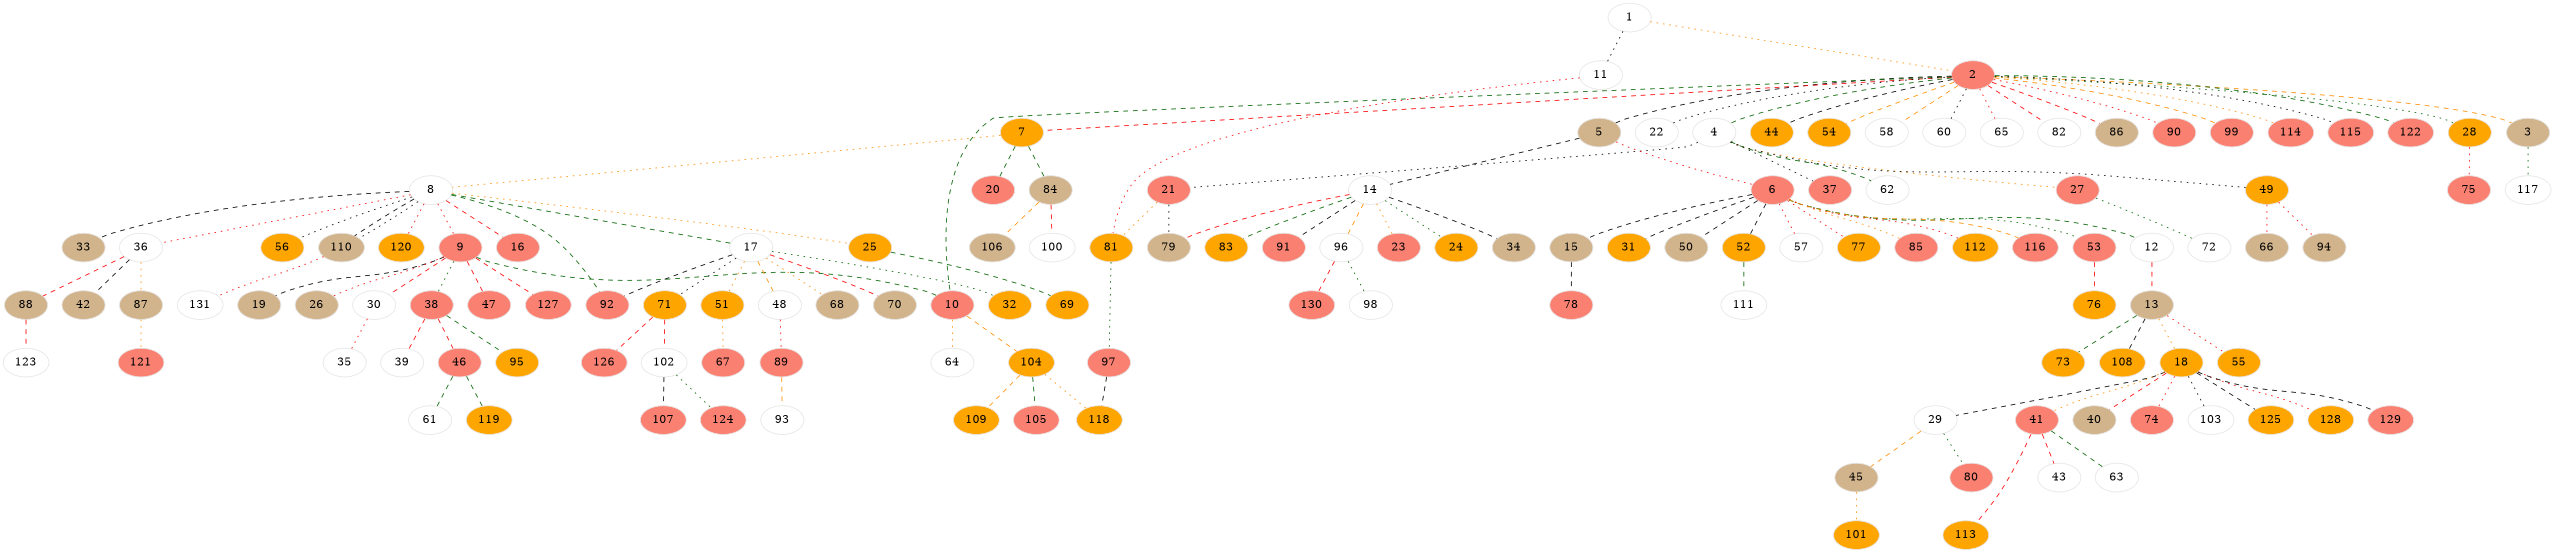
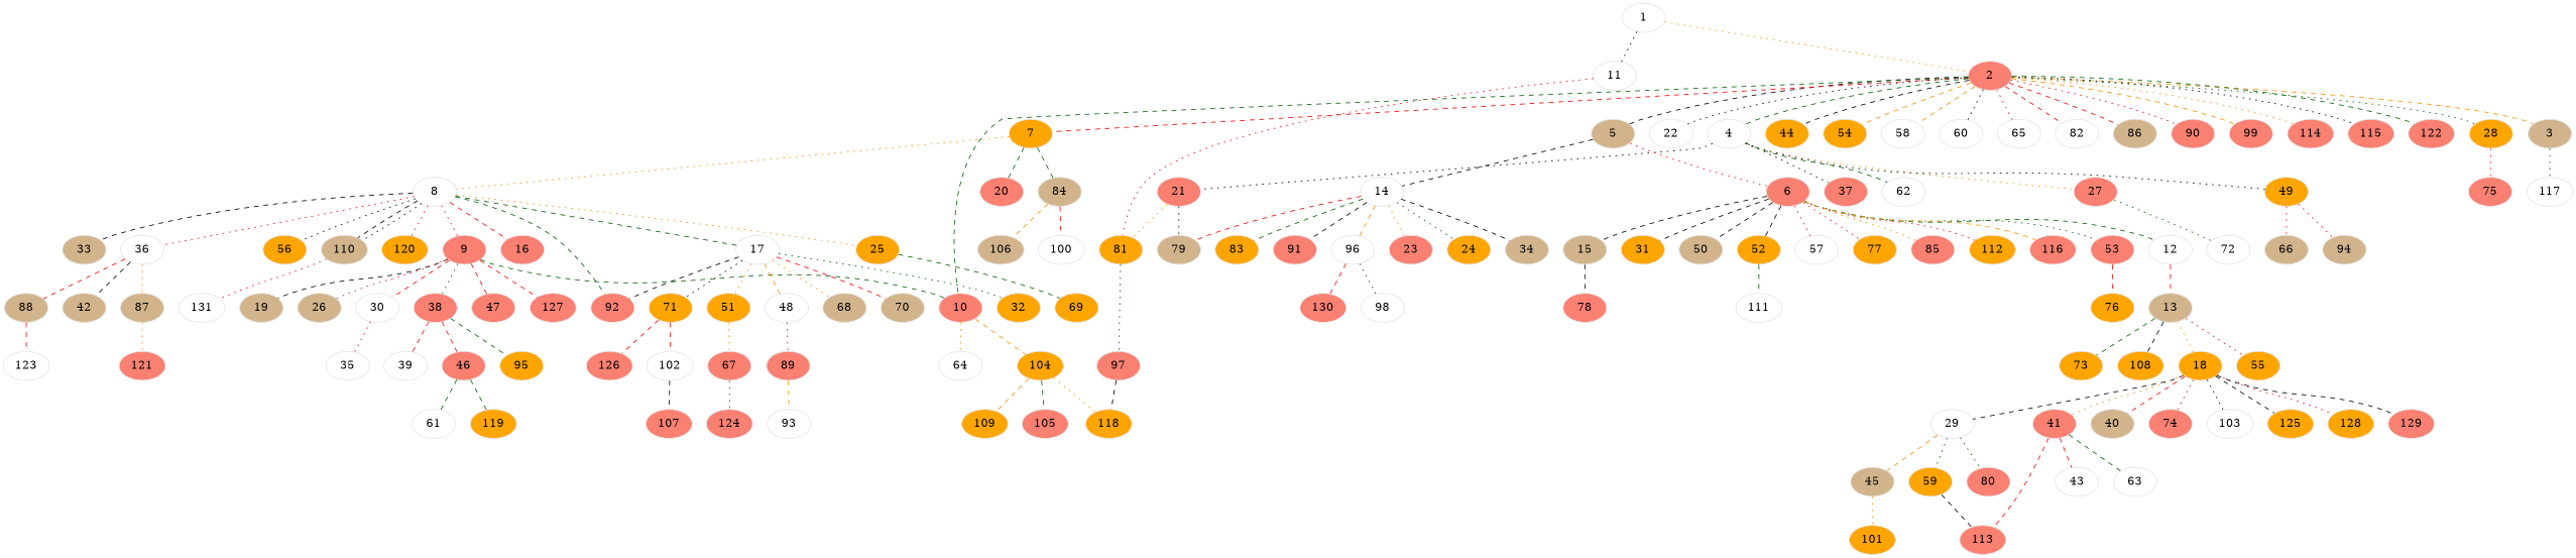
  graph {
    node [color=gray90 fillcolor=salmon style=filled]
    edge [color=red style=dashed]
    1 [fillcolor=white]
    2
    11 [fillcolor=white]
    3 [fillcolor=tan]
    4 [fillcolor=white]
    5 [fillcolor=tan]
    7 [fillcolor=orange]
    10
    22 [fillcolor=white]
    28 [fillcolor=orange]
    44 [fillcolor=orange]
    54 [fillcolor=orange]
    58 [fillcolor=white]
    60 [fillcolor=white]
    65 [fillcolor=white]
    82 [fillcolor=white]
    86 [fillcolor=tan]
    90
    99
    114
    115
    122
    81 [fillcolor=orange]
    117 [fillcolor=white]
    21
    27
    37
    49 [fillcolor=orange]
    62 [fillcolor=white]
    6
    14 [fillcolor=white]
    8 [fillcolor=white]
    20
    84 [fillcolor=tan]
    64 [fillcolor=white]
    104 [fillcolor=orange]
    75
    79 [fillcolor=tan]
    72 [fillcolor=white]
    66 [fillcolor=tan]
    94 [fillcolor=tan]
    12 [fillcolor=white]
    15 [fillcolor=tan]
    31 [fillcolor=orange]
    50 [fillcolor=tan]
    52 [fillcolor=orange]
    53
    57 [fillcolor=white]
    77 [fillcolor=orange]
    85
    112 [fillcolor=orange]
    116
    23
    24 [fillcolor=orange]
    34 [fillcolor=tan]
    83 [fillcolor=orange]
    91
    96 [fillcolor=white]
    13 [fillcolor=tan]
    78
    111 [fillcolor=white]
    76 [fillcolor=orange]
    9
    16
    17 [fillcolor=white]
    25 [fillcolor=orange]
    33 [fillcolor=tan]
    36 [fillcolor=white]
    56 [fillcolor=orange]
    92
    110 [fillcolor=tan]
    120 [fillcolor=orange]
    100 [fillcolor=white]
    106 [fillcolor=tan]
    19 [fillcolor=tan]
    26 [fillcolor=tan]
    30 [fillcolor=white]
    38
    47
    127
    32 [fillcolor=orange]
    48 [fillcolor=white]
    51 [fillcolor=orange]
    68 [fillcolor=tan]
    70 [fillcolor=tan]
    71 [fillcolor=orange]
    69 [fillcolor=orange]
    42 [fillcolor=tan]
    87 [fillcolor=tan]
    88 [fillcolor=tan]
    131 [fillcolor=white]
    35 [fillcolor=white]
    39 [fillcolor=white]
    46
    95 [fillcolor=orange]
    118 [fillcolor=orange]
    105
    109 [fillcolor=orange]
    97
    18 [fillcolor=orange]
    55 [fillcolor=orange]
    73 [fillcolor=orange]
    108 [fillcolor=orange]
    29 [fillcolor=white]
    40 [fillcolor=tan]
    41
    74
    103 [fillcolor=white]
    125 [fillcolor=orange]
    128 [fillcolor=orange]
    129
    98 [fillcolor=white]
    130
    89
    67
    102 [fillcolor=white]
    126
    45 [fillcolor=tan]
+   59 [fillcolor=orange]
    80
    43 [fillcolor=white]
    63 [fillcolor=white]
-   113 [fillcolor=orange]
+   113
    101 [fillcolor=orange]
    121
    123 [fillcolor=white]
    61 [fillcolor=white]
    119 [fillcolor=orange]
    93 [fillcolor=white]
    107
    124
    1 -- 2 [color=darkorange style=dotted]
    1 -- 11 [color=black style=dotted]
    2 -- 3 [color=darkorange]
    2 -- 4 [color=darkgreen]
    2 -- 5 [color=black]
    2 -- 7
    2 -- 10 [color=darkgreen]
    2 -- 22 [color=black style=dotted]
    2 -- 28 [color=darkgreen style=dotted]
    2 -- 44 [color=black]
    2 -- 54 [color=darkorange]
    2 -- 58 [color=darkorange]
    2 -- 60 [color=black style=dotted]
    2 -- 65 [style=dotted]
    2 -- 82
    2 -- 86
    2 -- 90 [style=dotted]
    2 -- 99 [color=darkorange]
    2 -- 114 [color=darkorange style=dotted]
    2 -- 115 [color=black style=dotted]
    2 -- 122 [color=darkgreen]
    11 -- 81 [style=dotted]
    3 -- 117 [color=darkgreen style=dotted]
    4 -- 21 [color=black style=dotted]
    4 -- 27 [color=darkorange style=dotted]
    4 -- 37 [color=black style=dotted]
    4 -- 49 [color=black style=dotted]
    4 -- 62 [color=darkgreen]
    5 -- 6 [style=dotted]
    5 -- 14 [color=black]
    7 -- 8 [color=darkorange style=dotted]
    7 -- 20 [color=darkgreen]
    7 -- 84 [color=darkgreen]
    10 -- 64 [color=darkorange style=dotted]
    10 -- 104 [color=darkorange]
    28 -- 75 [style=dotted]
    81 -- 97 [color=darkgreen style=dotted]
    21 -- 81 [color=darkorange style=dotted]
    21 -- 79 [color=black style=dotted]
    27 -- 72 [color=darkgreen style=dotted]
    49 -- 66 [style=dotted]
    49 -- 94 [style=dotted]
    6 -- 12 [color=darkgreen]
    6 -- 15 [color=black]
    6 -- 31 [color=black]
    6 -- 50 [color=black]
    6 -- 52 [color=black]
    6 -- 53 [color=darkgreen style=dotted]
    6 -- 57 [style=dotted]
    6 -- 77 [style=dotted]
    6 -- 85 [color=darkorange style=dotted]
    6 -- 112 [style=dotted]
    6 -- 116 [color=darkorange]
    14 -- 79
    14 -- 23 [color=darkorange style=dotted]
    14 -- 24 [color=darkgreen style=dotted]
    14 -- 34 [color=black]
    14 -- 83 [color=darkgreen]
    14 -- 91 [color=black]
    14 -- 96 [color=darkorange]
    8 -- 9 [style=dotted]
    8 -- 16
    8 -- 17 [color=darkgreen]
    8 -- 25 [color=darkorange style=dotted]
    8 -- 33 [color=black]
    8 -- 36 [style=dotted]
    8 -- 56 [color=black style=dotted]
    8 -- 92 [color=darkgreen]
    8 -- 110 [color=black]
    8 -- 110 [color=black style=dotted]
    8 -- 120 [style=dotted]
    84 -- 100
    84 -- 106 [color=darkorange]
    104 -- 118 [color=darkorange style=dotted]
    104 -- 105 [color=darkgreen]
    104 -- 109 [color=darkorange]
    12 -- 13
    15 -- 78 [color=black]
    52 -- 111 [color=darkgreen]
    53 -- 76
    96 -- 98 [color=darkgreen style=dotted]
    96 -- 130
    13 -- 18 [color=darkorange style=dotted]
    13 -- 55 [style=dotted]
    13 -- 73 [color=darkgreen]
    13 -- 108 [color=black]
    9 -- 10 [color=darkgreen]
    9 -- 19 [color=black]
    9 -- 26 [style=dotted]
    9 -- 30
    9 -- 38 [color=darkgreen style=dotted]
    9 -- 47
    9 -- 127
    17 -- 92 [color=black]
    17 -- 32 [color=darkgreen style=dotted]
    17 -- 48 [color=darkorange]
    17 -- 51 [color=darkorange style=dotted]
    17 -- 68 [color=darkorange style=dotted]
    17 -- 70
    17 -- 71 [color=black style=dotted]
    25 -- 69 [color=darkgreen]
    36 -- 42 [color=black]
    36 -- 87 [color=darkorange style=dotted]
    36 -- 88
    110 -- 131 [style=dotted]
    30 -- 35 [style=dotted]
    38 -- 39
    38 -- 46
    38 -- 95 [color=darkgreen]
    48 -- 89 [style=dotted]
    51 -- 67 [color=darkorange style=dotted]
    71 -- 102
    71 -- 126
    87 -- 121 [color=darkorange style=dotted]
    88 -- 123
    46 -- 61 [color=darkgreen]
    46 -- 119 [color=darkgreen]
    97 -- 118 [color=black]
    18 -- 29 [color=black]
    18 -- 40
    18 -- 41 [color=darkorange style=dotted]
    18 -- 74 [style=dotted]
    18 -- 103 [color=black style=dotted]
    18 -- 125 [color=black]
    18 -- 128 [style=dotted]
    18 -- 129 [color=black]
    29 -- 45 [color=darkorange]
+   29 -- 59 [color=darkgreen style=dotted]
    29 -- 80 [color=darkgreen style=dotted]
    41 -- 43
    41 -- 63 [color=darkgreen]
    41 -- 113
    89 -- 93 [color=darkorange]
    102 -- 107 [color=black]
-   102 -- 124 [color=darkgreen style=dotted]
+   67 -- 124 [color=darkgreen style=dotted]
    45 -- 101 [color=darkorange style=dotted]
+   59 -- 113 [color=black]
  }
